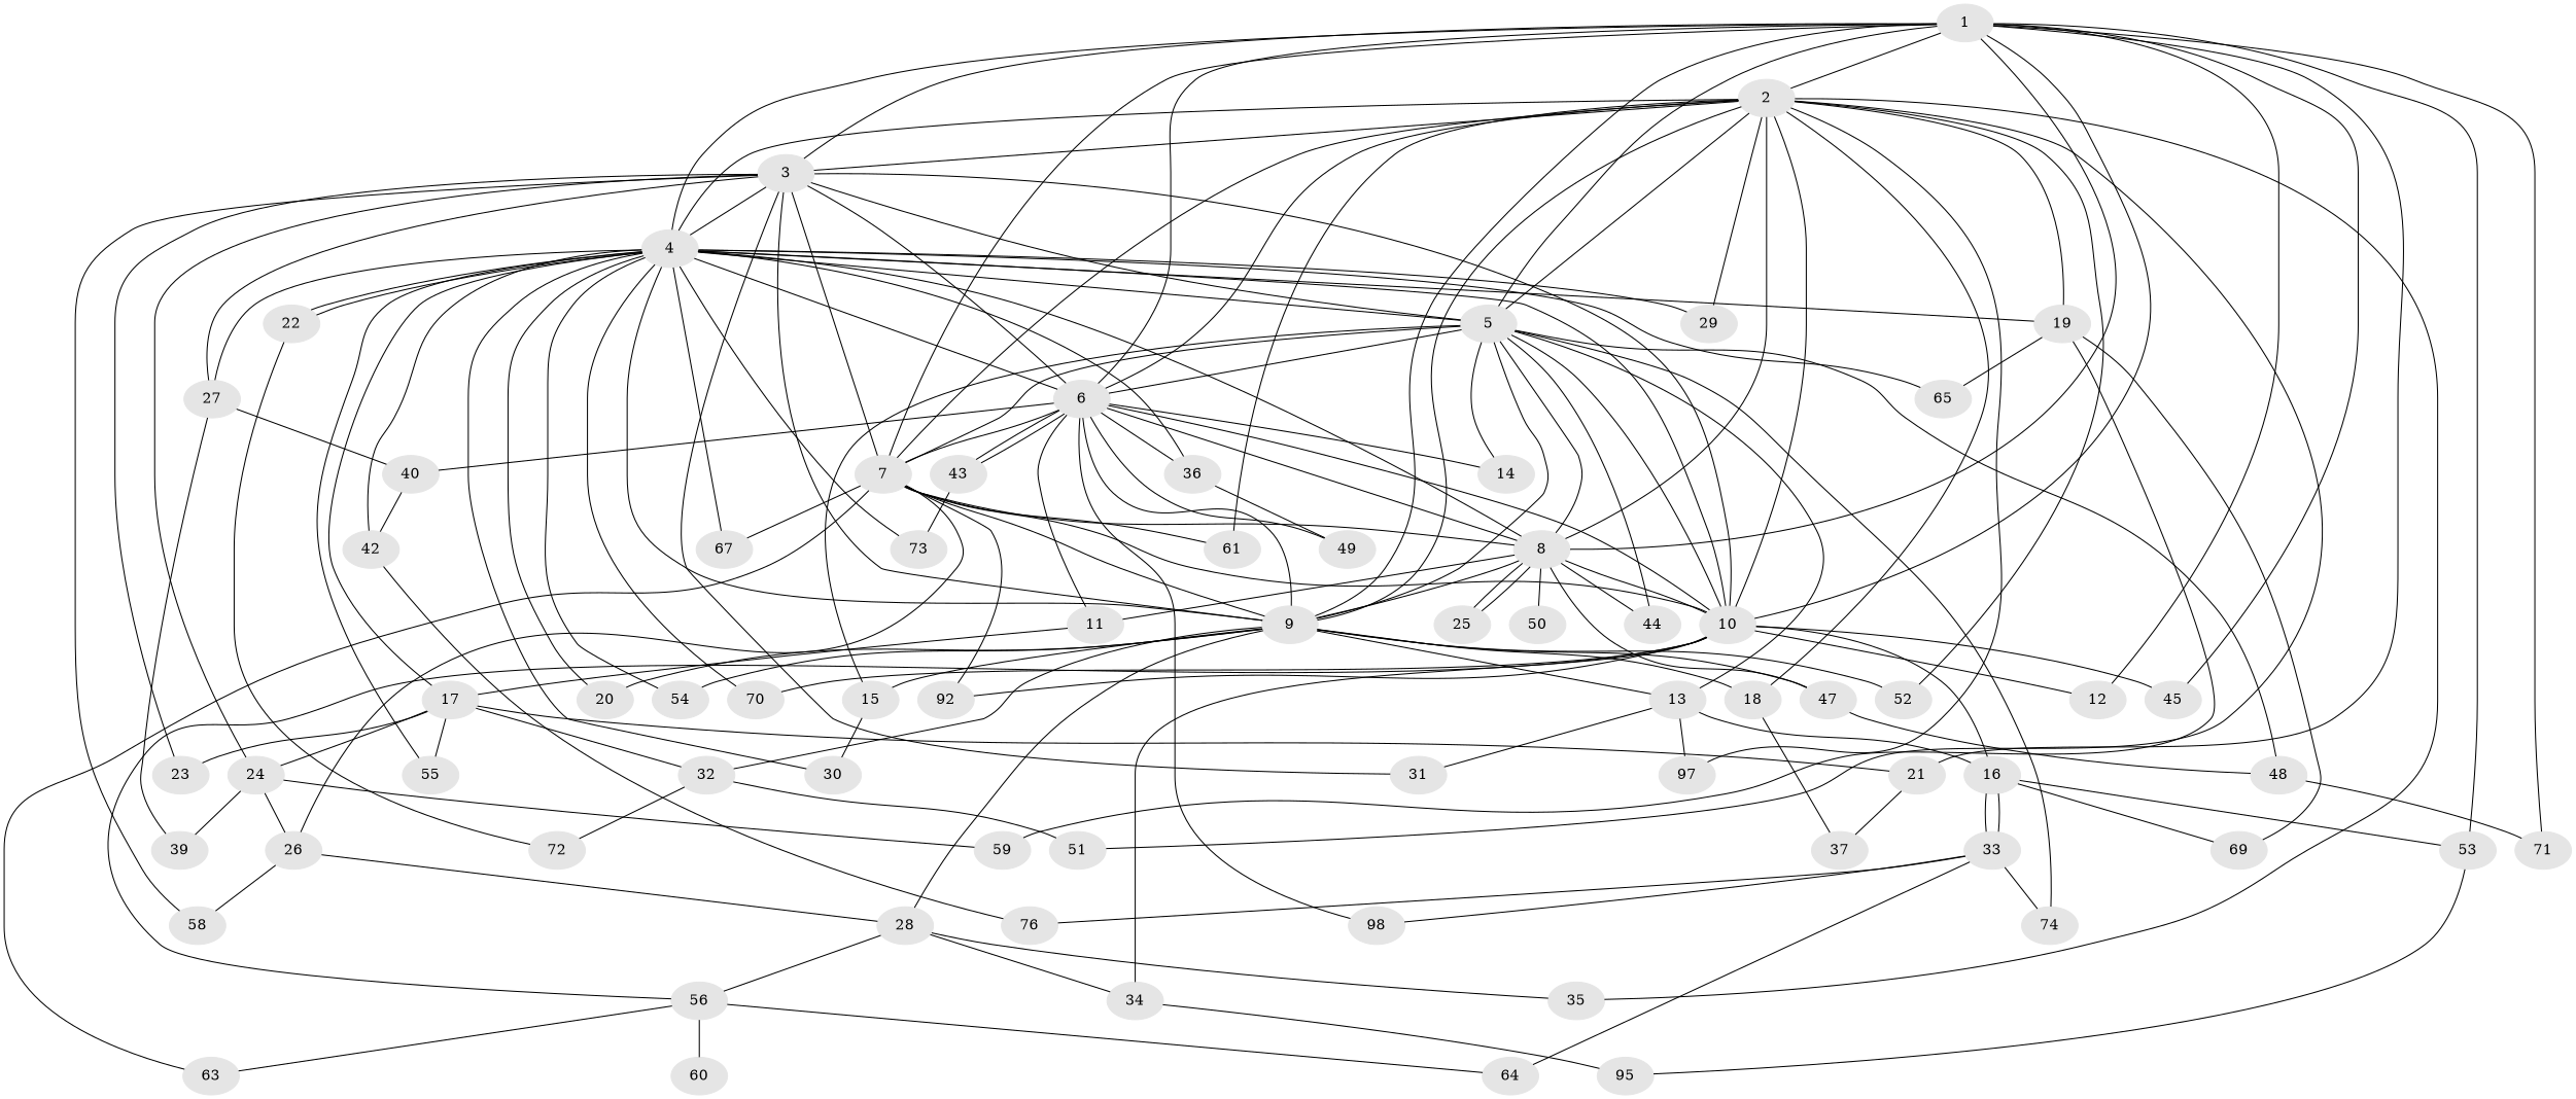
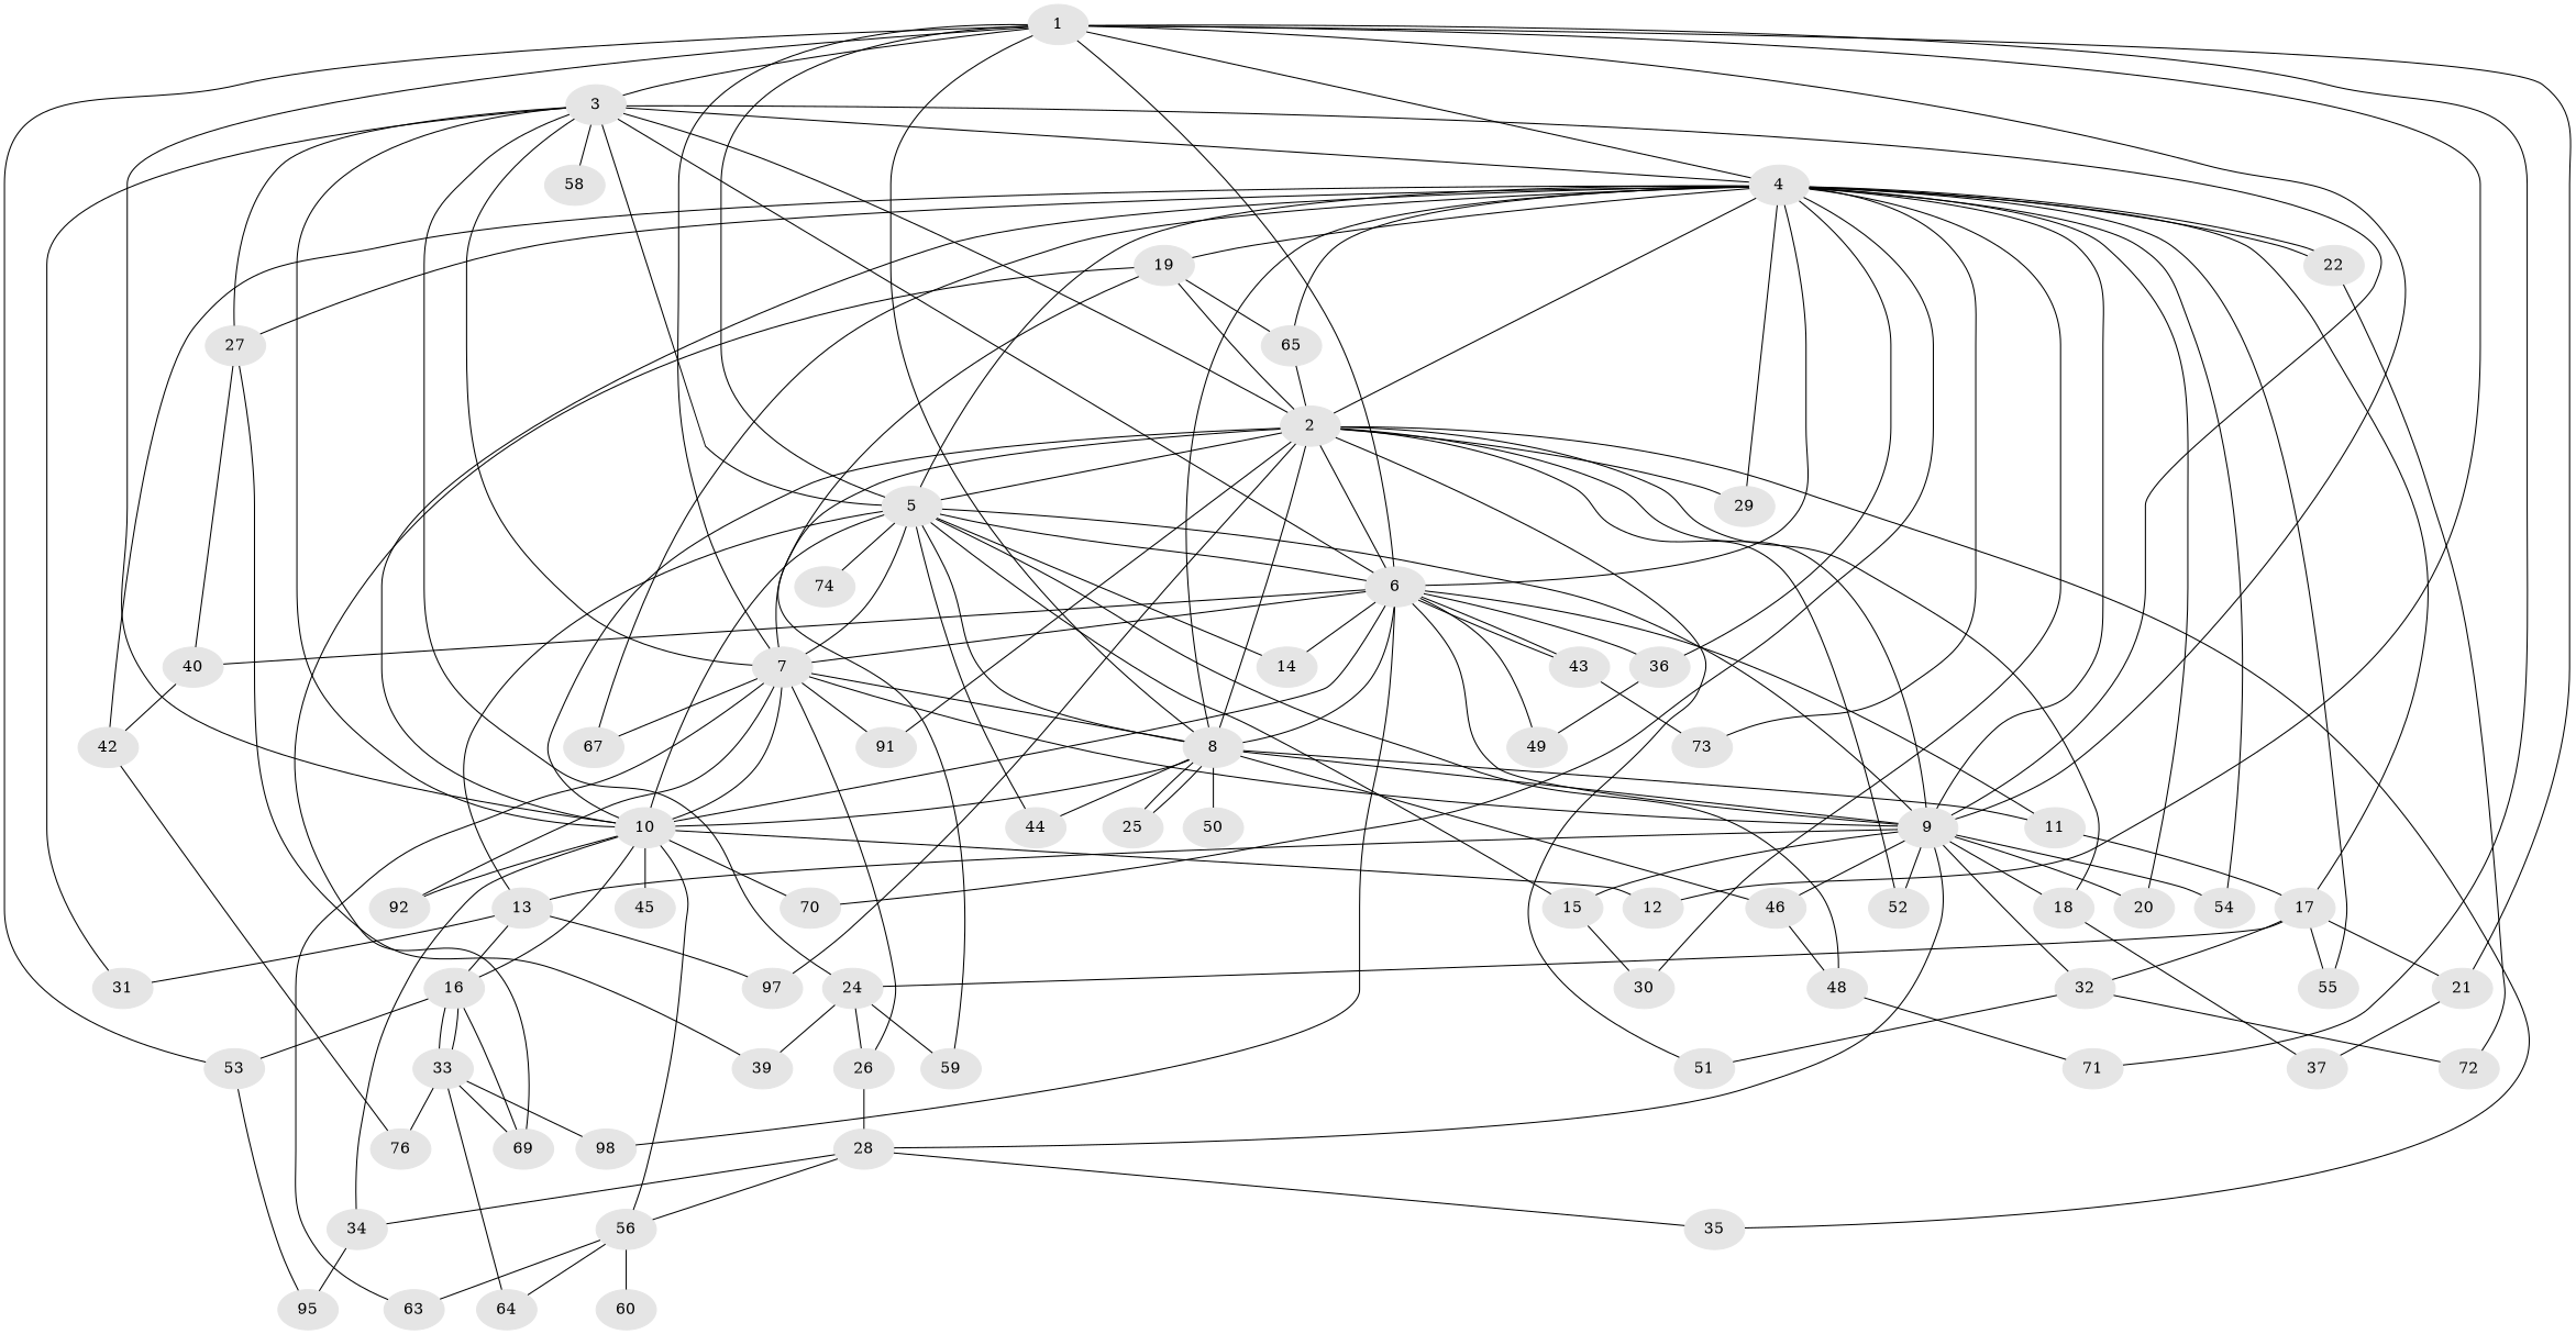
  graph {
    node [color=gray90 style=filled]
    1
    2
    3
    4
    5
    6
    7
    8
    9
    10
    12
    21
    45
    53
    71
    18
    19
    29
    35
    51
    52
    n22 [label=97]
-   61
-   23
+   61 [label=91]
    24
    27
    31
    58
    17
    20
    22
    30
    36
    42
    54
    55
    65
    67
    70
    73
    13
    14
    15
    44
    48
    74
    11
    n48 [label=98]
    40
    43
    49
    26
    n53 [label=92]
    63
    50
    25
-   47
+   47 [label=46]
    28
    32
    16
    34
    56
    37
    n64 [label=95]
    69
    59
    39
    72
    76
    33
    60
    64
-   1 -- 2
+   65 -- 2
    1 -- 3
    1 -- 4
    1 -- 5
    1 -- 6
    1 -- 7
    1 -- 8
    1 -- 9
    1 -- 10
    1 -- 12
    1 -- 21
-   1 -- 45
    1 -- 53
    1 -- 71
    2 -- 3
    2 -- 4
    2 -- 5
    2 -- 6
    2 -- 7
    2 -- 8
    2 -- 9
    2 -- 10
    2 -- 18
    2 -- 19
    2 -- 29
    2 -- 35
    2 -- 51
    2 -- 52
    2 -- n22
    2 -- 61
    3 -- 4
    3 -- 5
    3 -- 6
    3 -- 7
    3 -- 9
    3 -- 10
-   3 -- 23
    3 -- 24
    3 -- 27
    3 -- 31
    3 -- 58
    4 -- 5
    4 -- 6
    4 -- 8
    4 -- 9
    4 -- 10
    4 -- 19
    4 -- 29
    4 -- 27
    4 -- 17
    4 -- 20
    4 -- 22
    4 -- 22
    4 -- 30
    4 -- 36
    4 -- 42
    4 -- 54
    4 -- 55
    4 -- 65
    4 -- 67
    4 -- 70
    4 -- 73
    5 -- 6
    5 -- 7
    5 -- 8
    5 -- 9
    5 -- 10
    5 -- 13
    5 -- 14
    5 -- 15
    5 -- 44
    5 -- 48
    5 -- 74
    6 -- 7
    6 -- 8
    6 -- 9
    6 -- 10
    6 -- 36
    6 -- 14
    6 -- 11
    6 -- n48
    6 -- 40
    6 -- 43
    6 -- 43
    6 -- 49
    7 -- 8
    7 -- 9
    7 -- 10
    7 -- 61
    7 -- 67
    7 -- 26
    7 -- n53
    7 -- 63
    8 -- 9
    8 -- 10
    8 -- 44
    8 -- 11
    8 -- 50
    8 -- 25
    8 -- 25
    8 -- 47
    9 -- 18
    9 -- 52
    9 -- 20
    9 -- 54
    9 -- 13
    9 -- 15
    9 -- 47
    9 -- 28
    9 -- 32
    10 -- 12
    10 -- 45
    10 -- 70
    10 -- n53
    10 -- 16
    10 -- 34
    10 -- 56
    21 -- 37
    53 -- n64
    18 -- 37
    19 -- 65
    19 -- 69
    19 -- 59
    24 -- 26
    24 -- 59
    24 -- 39
    27 -- 40
    27 -- 39
    17 -- 21
-   17 -- 23
    17 -- 24
    17 -- 55
    17 -- 32
    22 -- 72
    36 -- 49
    42 -- 76
    13 -- n22
    13 -- 31
    13 -- 16
    15 -- 30
    48 -- 71
    11 -- 17
    40 -- 42
    43 -- 73
-   26 -- 58
    26 -- 28
    47 -- 48
    28 -- 35
    28 -- 34
    28 -- 56
    32 -- 51
    32 -- 72
    16 -- 53
    16 -- 69
    16 -- 33
    16 -- 33
    34 -- n64
    56 -- 63
    56 -- 60
    56 -- 64
-   33 -- 74
+   33 -- 69
    33 -- n48
    33 -- 76
    33 -- 64
  }
